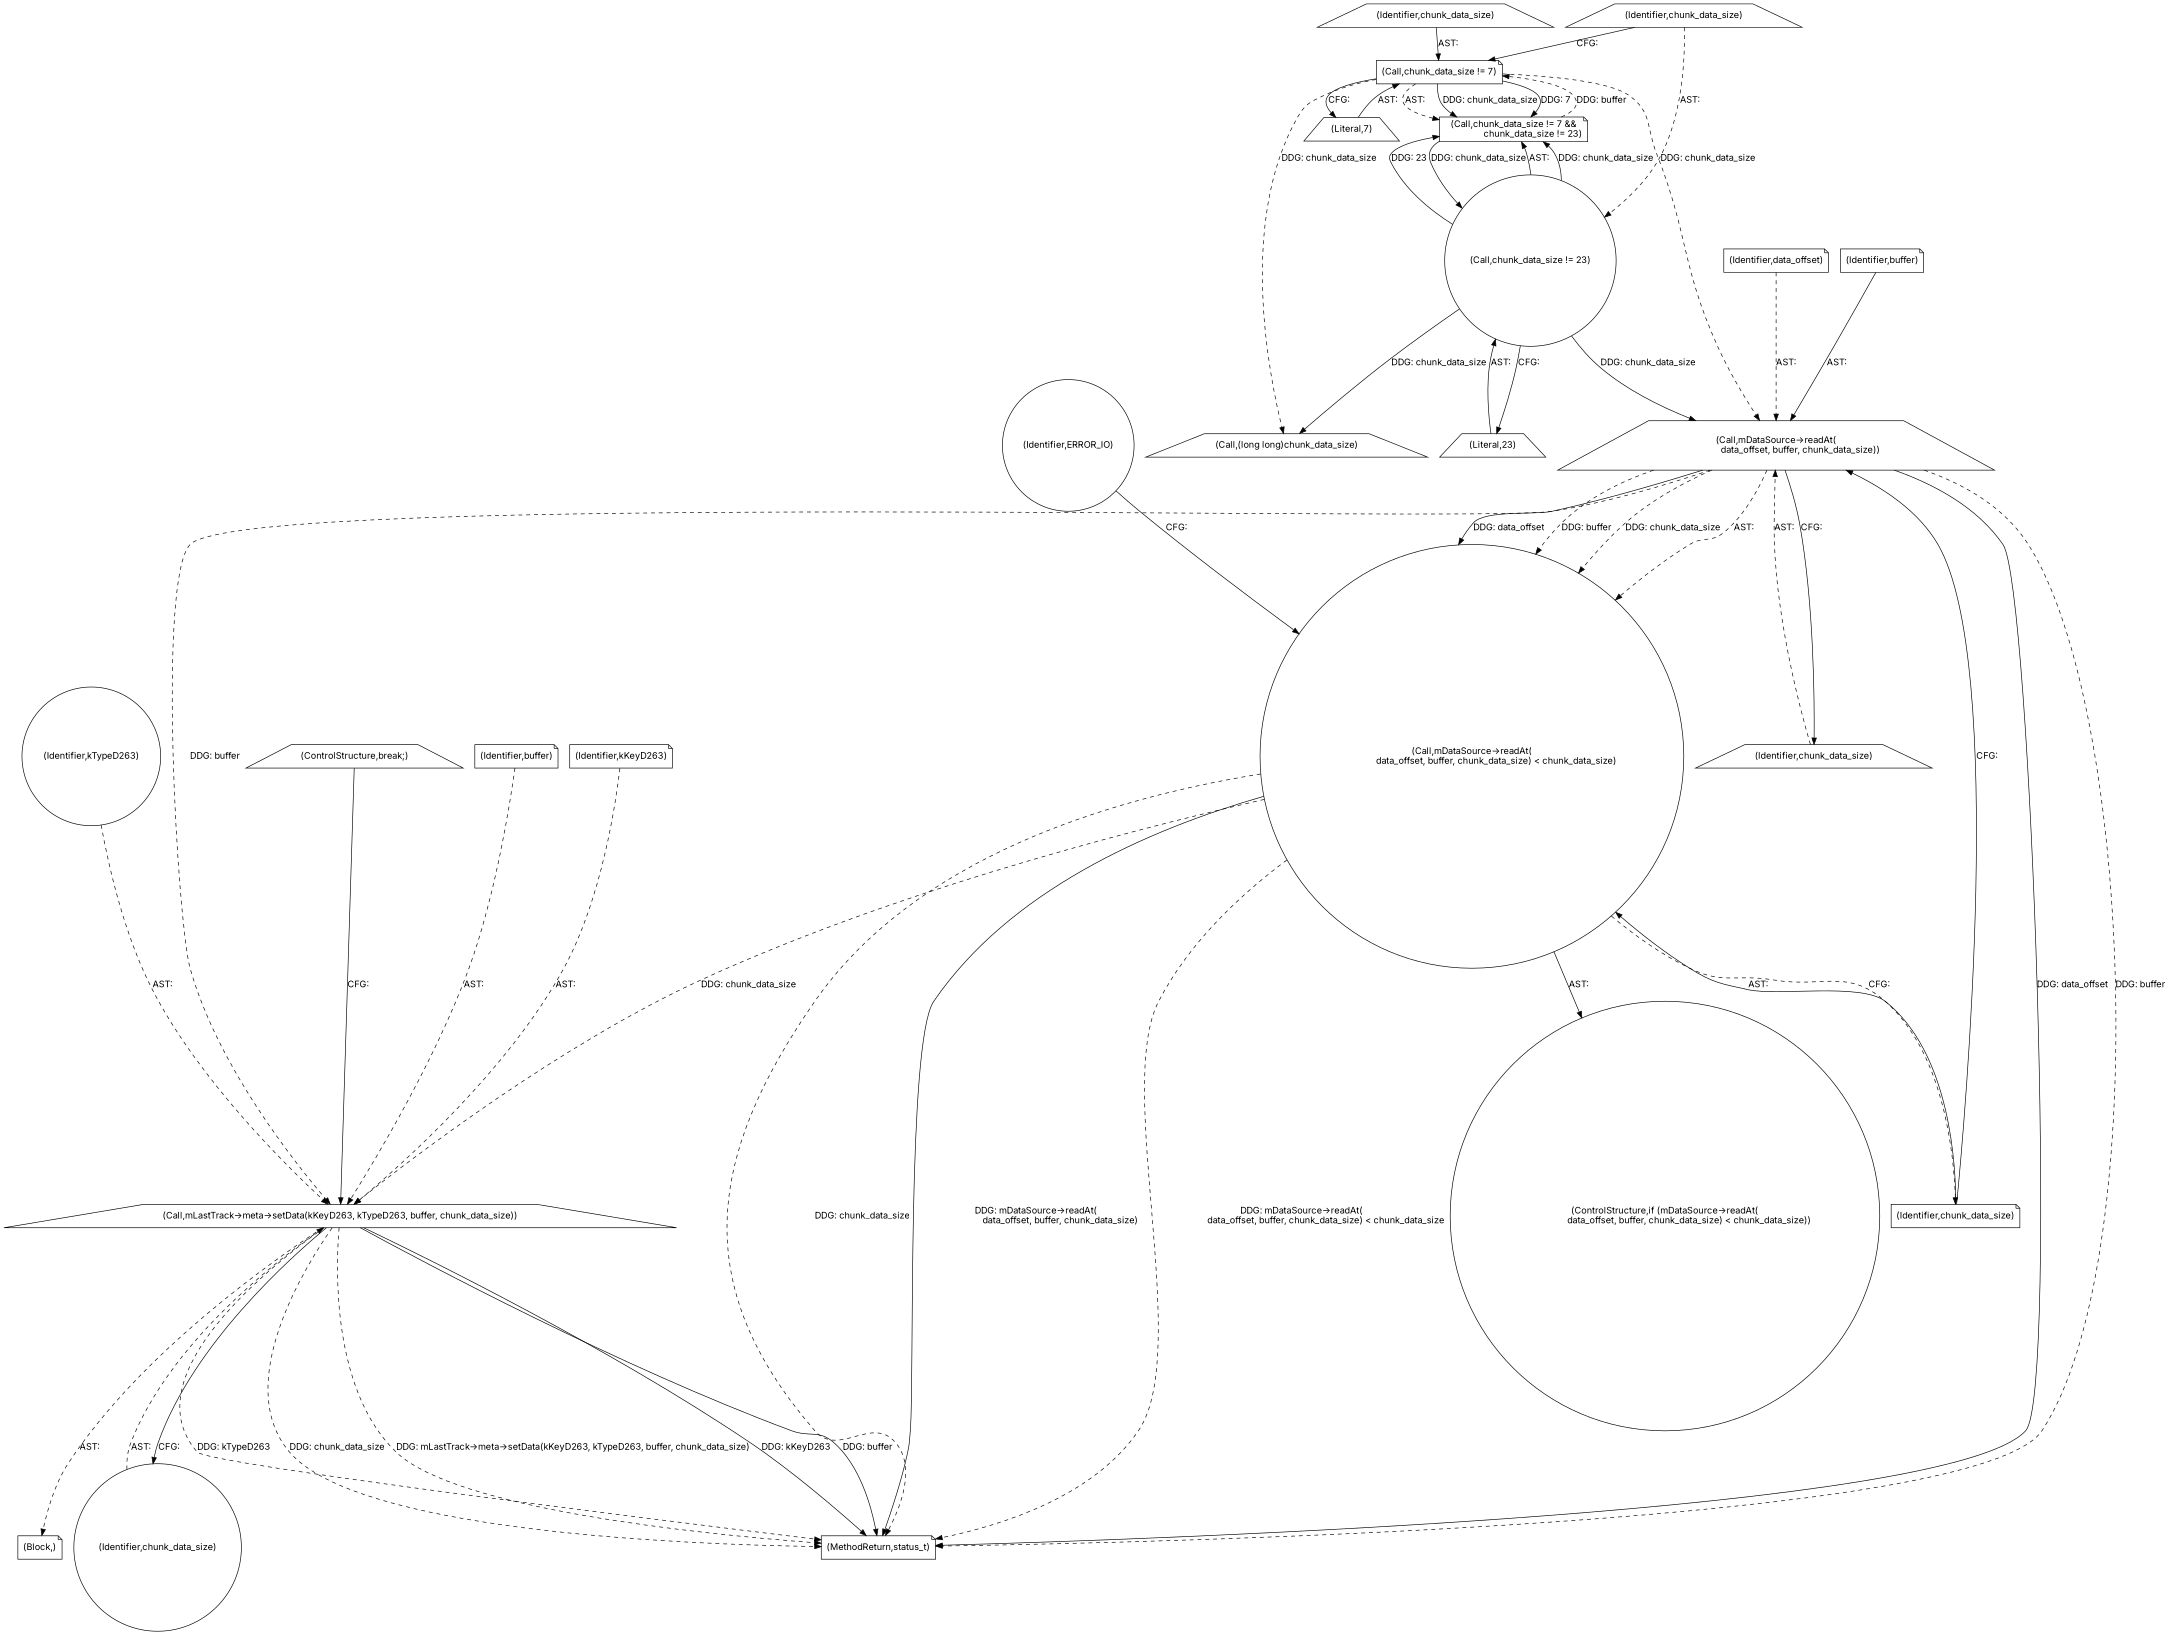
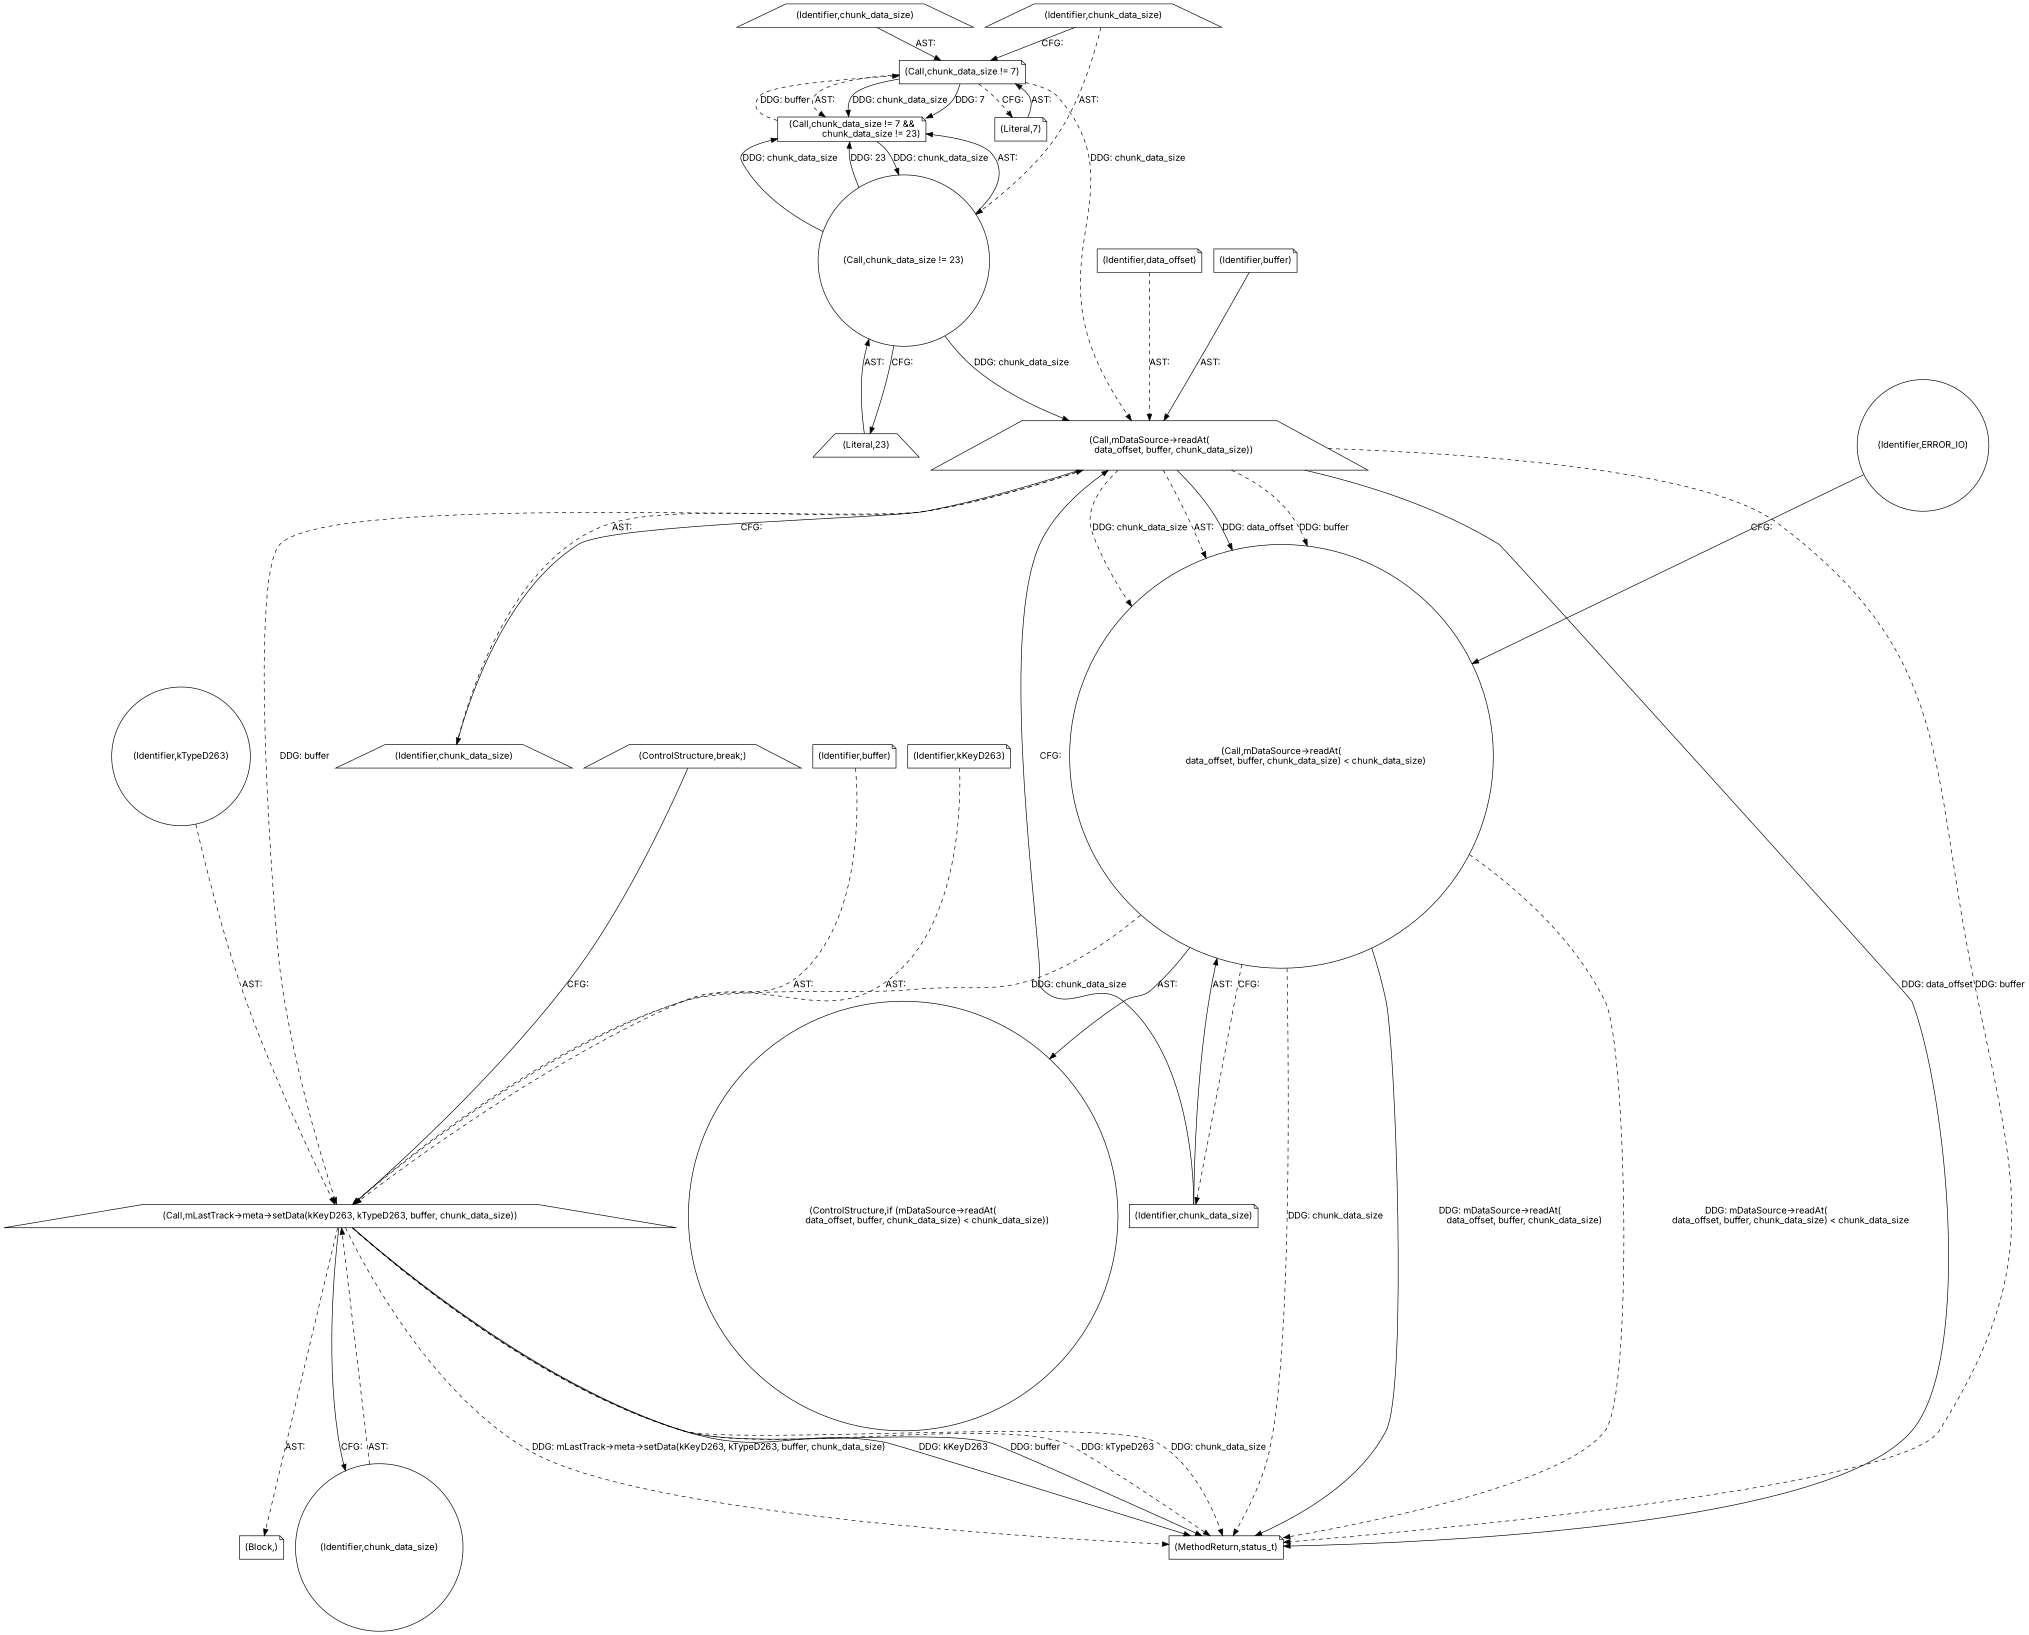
  digraph {
    fontname=Inter
    node [fontname=Inter shape=trapezium]
    edge [fontname=Inter style=solid]
    n1 [label="(Call,mDataSource->readAt(\n                    data_offset, buffer, chunk_data_size))"]
    n2 [label="(Call,mDataSource->readAt(\n                    data_offset, buffer, chunk_data_size) < chunk_data_size)" shape=circle]
    n3 [label="(Call,mLastTrack->meta->setData(kKeyD263, kTypeD263, buffer, chunk_data_size))"]
    n4 [label="(Identifier,chunk_data_size)"]
    n5 [label="(MethodReturn,status_t)" shape=note]
    n6 [label="(ControlStructure,if (mDataSource->readAt(\n                    data_offset, buffer, chunk_data_size) < chunk_data_size))" shape=circle]
    n7 [label="(Identifier,chunk_data_size)" shape=note]
    n8 [label="(Block,)" shape=note]
    n9 [label="(Identifier,chunk_data_size)" shape=circle]
    n10 [label="(Call,chunk_data_size != 7)" shape=note]
-   n11 [label="(Literal,7)"]
-   n12 [label="(Call,(long long)chunk_data_size)"]
+   n11 [label="(Literal,7)" shape=note]
    n13 [label="(Call,chunk_data_size != 7 &&\n                chunk_data_size != 23)" shape=note]
    n14 [label="(Call,chunk_data_size != 23)" shape=circle]
    n15 [label="(Literal,23)"]
    n16 [label="(Identifier,kTypeD263)" shape=circle]
    n17 [label="(Identifier,data_offset)" shape=note]
    n18 [label="(Identifier,chunk_data_size)"]
    n19 [label="(Identifier,chunk_data_size)"]
    n20 [label="(Identifier,ERROR_IO)" shape=circle]
    n21 [label="(ControlStructure,break;)"]
    n22 [label="(Identifier,buffer)" shape=note]
    n23 [label="(Identifier,buffer)" shape=note]
    n24 [label="(Identifier,kKeyD263)" shape=note]
    n1 -> n2 [label="AST: " style=dashed]
    n1 -> n2 [label="DDG: data_offset"]
    n1 -> n2 [label="DDG: buffer" style=dashed]
    n1 -> n2 [label="DDG: chunk_data_size" style=dashed]
    n1 -> n3 [label="DDG: buffer" style=dashed]
    n1 -> n4 [label="CFG: "]
    n1 -> n5 [label="DDG: data_offset"]
    n1 -> n5 [label="DDG: buffer" style=dashed]
    n2 -> n3 [label="DDG: chunk_data_size" style=dashed]
    n2 -> n5 [label="DDG: chunk_data_size" style=dashed]
    n2 -> n5 [label="DDG: mDataSource->readAt(\n                    data_offset, buffer, chunk_data_size)"]
    n2 -> n5 [label="DDG: mDataSource->readAt(\n                    data_offset, buffer, chunk_data_size) < chunk_data_size" style=dashed]
    n2 -> n6 [label="AST: "]
    n2 -> n7 [label="CFG: " style=dashed]
    n3 -> n5 [label="DDG: mLastTrack->meta->setData(kKeyD263, kTypeD263, buffer, chunk_data_size)" style=dashed]
    n3 -> n5 [label="DDG: kKeyD263"]
    n3 -> n5 [label="DDG: buffer"]
    n3 -> n5 [label="DDG: kTypeD263" style=dashed]
    n3 -> n5 [label="DDG: chunk_data_size" style=dashed]
    n3 -> n8 [label="AST: " style=dashed]
    n3 -> n9 [label="CFG: "]
    n4 -> n1 [label="AST: " style=dashed]
    n7 -> n1 [label="CFG: "]
    n7 -> n2 [label="AST: "]
    n9 -> n3 [label="AST: " style=dashed]
    n10 -> n1 [label="DDG: chunk_data_size" style=dashed]
-   n10 -> n11 [label="CFG: "]
-   n10 -> n12 [label="DDG: chunk_data_size" style=dashed]
+   n10 -> n11 [label="CFG: " style=dashed]
    n10 -> n13 [label="AST: " style=dashed]
    n10 -> n13 [label="DDG: chunk_data_size"]
    n10 -> n13 [label="DDG: 7"]
    n11 -> n10 [label="AST: "]
    n13 -> n10 [label="DDG: buffer" style=dashed]
    n13 -> n14 [label="DDG: chunk_data_size"]
    n14 -> n1 [label="DDG: chunk_data_size"]
-   n14 -> n12 [label="DDG: chunk_data_size"]
    n14 -> n13 [label="AST: "]
    n14 -> n13 [label="DDG: chunk_data_size"]
    n14 -> n13 [label="DDG: 23"]
    n14 -> n15 [label="CFG: "]
    n15 -> n14 [label="AST: "]
    n16 -> n3 [label="AST: " style=dashed]
    n17 -> n1 [label="AST: " style=dashed]
    n18 -> n10 [label="CFG: "]
    n18 -> n14 [label="AST: " style=dashed]
    n19 -> n10 [label="AST: "]
    n20 -> n2 [label="CFG: "]
    n21 -> n3 [label="CFG: "]
    n22 -> n3 [label="AST: " style=dashed]
    n23 -> n1 [label="AST: "]
    n24 -> n3 [label="AST: " style=dashed]
  }
